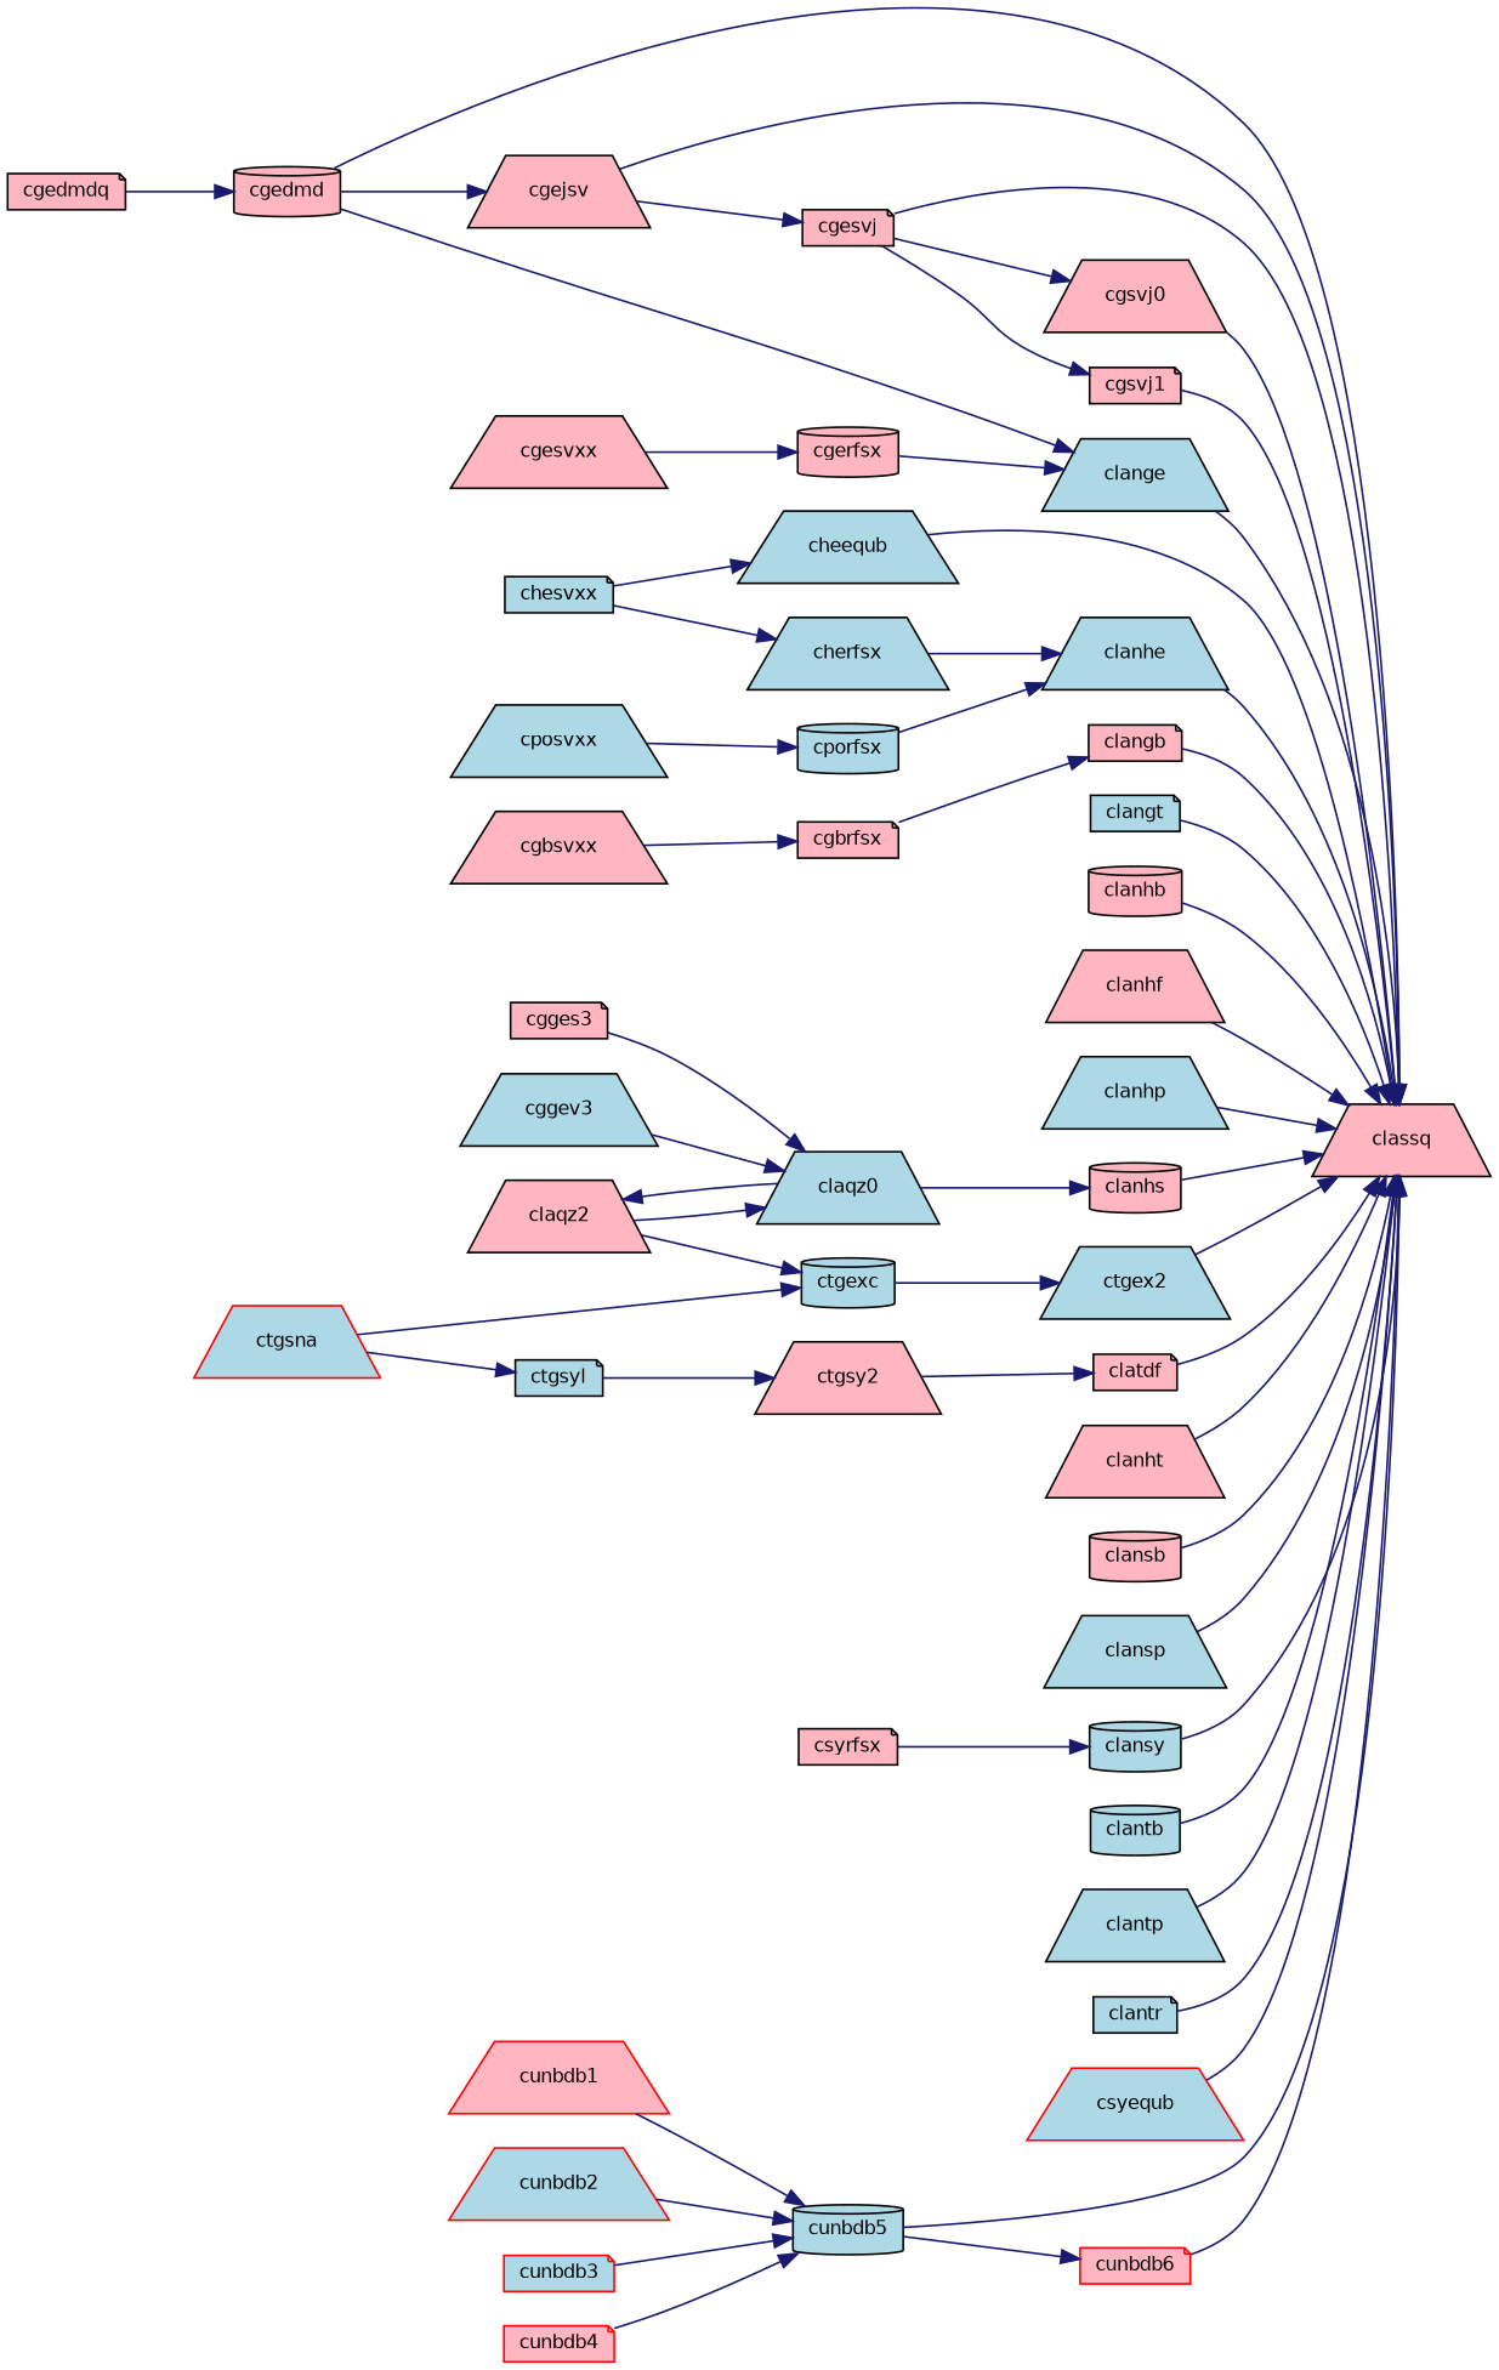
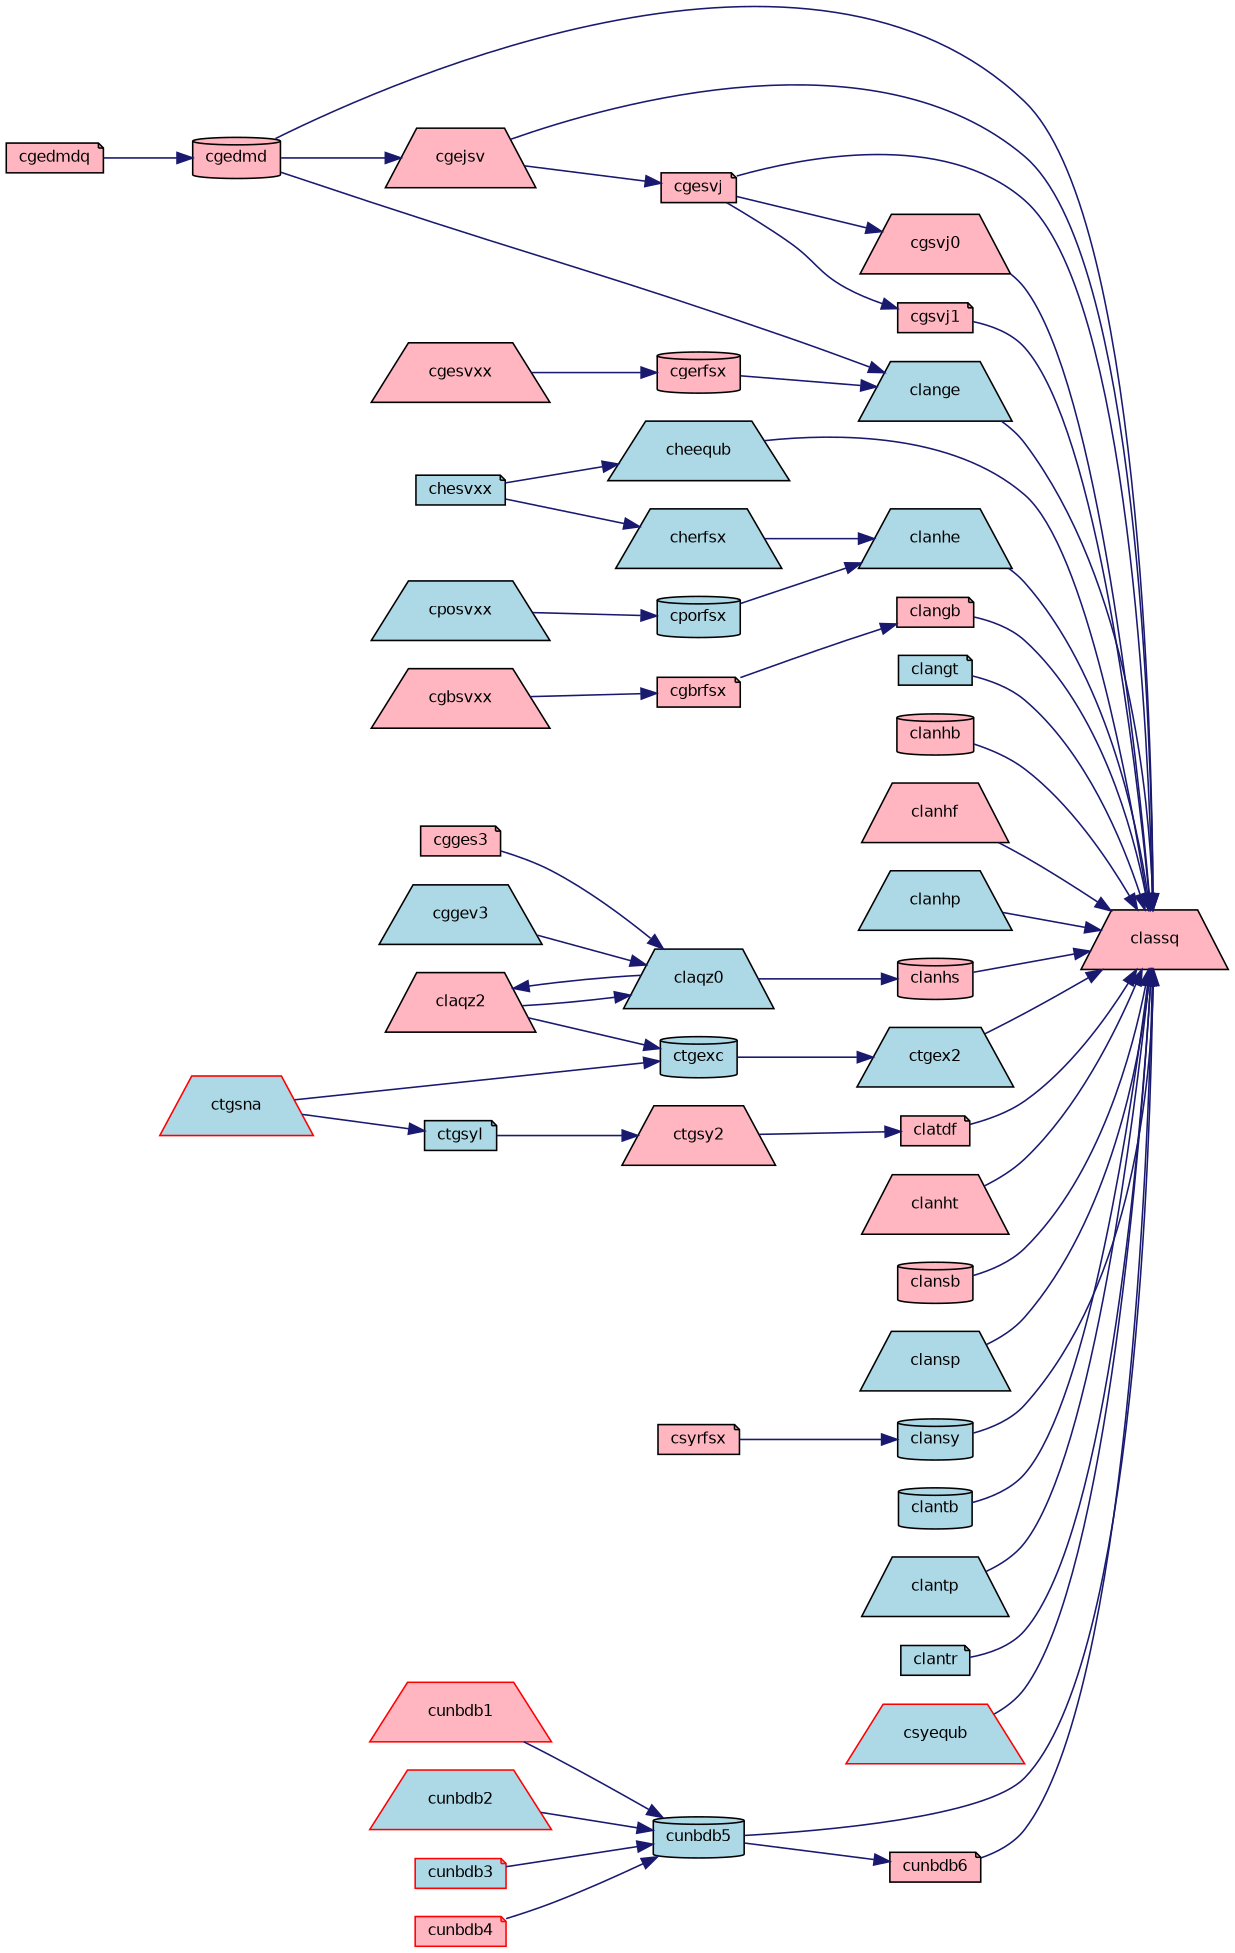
  digraph {
    rankdir=RL
    node [color=black fillcolor=lightpink fontname=Helvetica fontsize=10 shape=trapezium style=filled]
    edge [color=midnightblue dir=back fontname=Helvetica fontsize=10 labelfontname=Helvetica labelfontsize=10 style=solid]
    n1 [fontcolor=black height=0.2 label=classq width=0.4]
    n2 [height=0.2 label=cgedmd shape=cylinder width=0.4]
    n3 [height=0.2 label=cgejsv width=0.4]
    n4 [height=0.2 label=cgesvj shape=note width=0.4]
    n5 [height=0.2 label=cgsvj0 width=0.4]
    n6 [height=0.2 label=cgsvj1 shape=note width=0.4]
    n7 [fillcolor=lightblue height=0.2 label=cheequb width=0.4]
    n8 [height=0.2 label=clangb shape=note width=0.4]
    n9 [fillcolor=lightblue height=0.2 label=clange width=0.4]
    n10 [fillcolor=lightblue height=0.2 label=clangt shape=note width=0.4]
    n11 [height=0.2 label=clanhb shape=cylinder width=0.4]
    n12 [fillcolor=lightblue height=0.2 label=clanhe width=0.4]
    n13 [height=0.2 label=clanhf width=0.4]
    n14 [fillcolor=lightblue height=0.2 label=clanhp width=0.4]
    n15 [height=0.2 label=clanhs shape=cylinder width=0.4]
    n16 [height=0.2 label=clanht width=0.4]
    n17 [height=0.2 label=clansb shape=cylinder width=0.4]
    n18 [fillcolor=lightblue height=0.2 label=clansp width=0.4]
    n19 [fillcolor=lightblue height=0.2 label=clansy shape=cylinder width=0.4]
    n20 [fillcolor=lightblue height=0.2 label=clantb shape=cylinder width=0.4]
    n21 [fillcolor=lightblue height=0.2 label=clantp width=0.4]
    n22 [fillcolor=lightblue height=0.2 label=clantr shape=note width=0.4]
    n23 [height=0.2 label=clatdf shape=note width=0.4]
    n24 [color=red fillcolor=lightblue height=0.2 label=csyequb width=0.4]
    n25 [fillcolor=lightblue height=0.2 label=ctgex2 width=0.4]
    n26 [fillcolor=lightblue height=0.2 label=cunbdb5 shape=cylinder width=0.4]
-   n27 [color=red height=0.2 label=cunbdb6 shape=note width=0.4]
+   n27 [height=0.2 label=cunbdb6 shape=note width=0.4]
    n28 [height=0.2 label=cgedmdq shape=note width=0.4]
    n29 [fillcolor=lightblue height=0.2 label=chesvxx shape=note width=0.4]
    n30 [height=0.2 label=cgbrfsx shape=note width=0.4]
    n31 [height=0.2 label=cgerfsx shape=cylinder width=0.4]
    n32 [fillcolor=lightblue height=0.2 label=cherfsx width=0.4]
    n33 [fillcolor=lightblue height=0.2 label=cporfsx shape=cylinder width=0.4]
    n34 [fillcolor=lightblue height=0.2 label=claqz0 width=0.4]
    n35 [height=0.2 label=csyrfsx shape=note width=0.4]
    n36 [height=0.2 label=ctgsy2 width=0.4]
    n37 [fillcolor=lightblue height=0.2 label=ctgexc shape=cylinder width=0.4]
    n38 [color=red height=0.2 label=cunbdb1 width=0.4]
    n39 [color=red fillcolor=lightblue height=0.2 label=cunbdb2 width=0.4]
    n40 [color=red fillcolor=lightblue height=0.2 label=cunbdb3 shape=note width=0.4]
    n41 [color=red height=0.2 label=cunbdb4 shape=note width=0.4]
    n42 [height=0.2 label=cgbsvxx width=0.4]
    n43 [height=0.2 label=cgesvxx width=0.4]
    n44 [fillcolor=lightblue height=0.2 label=cposvxx width=0.4]
    n45 [height=0.2 label=cgges3 shape=note width=0.4]
    n46 [fillcolor=lightblue height=0.2 label=cggev3 width=0.4]
    n47 [height=0.2 label=claqz2 width=0.4]
    n48 [fillcolor=lightblue height=0.2 label=ctgsyl shape=note width=0.4]
    n49 [color=red fillcolor=lightblue height=0.2 label=ctgsna width=0.4]
    n1 -> n2
    n1 -> n3
    n1 -> n4
    n1 -> n5
    n1 -> n6
    n1 -> n7
    n1 -> n8
    n1 -> n9
    n1 -> n10
    n1 -> n11
    n1 -> n12
    n1 -> n13
    n1 -> n14
    n1 -> n15
    n1 -> n16
    n1 -> n17
    n1 -> n18
    n1 -> n19
    n1 -> n20
    n1 -> n21
    n1 -> n22
    n1 -> n23
    n1 -> n24
    n1 -> n25
    n1 -> n26
    n1 -> n27
    n2 -> n28
    n3 -> n2
    n4 -> n3
    n5 -> n4
    n6 -> n4
    n7 -> n29
    n8 -> n30
    n9 -> n2
    n9 -> n31
    n12 -> n32
    n12 -> n33
    n15 -> n34
    n19 -> n35
    n23 -> n36
    n25 -> n37
    n26 -> n38
    n26 -> n39
    n26 -> n40
    n26 -> n41
    n27 -> n26
    n30 -> n42
    n31 -> n43
    n32 -> n29
    n33 -> n44
    n34 -> n45
    n34 -> n46
    n34 -> n47
    n36 -> n48
    n37 -> n47
    n37 -> n49
    n47 -> n34
    n48 -> n49
  }
